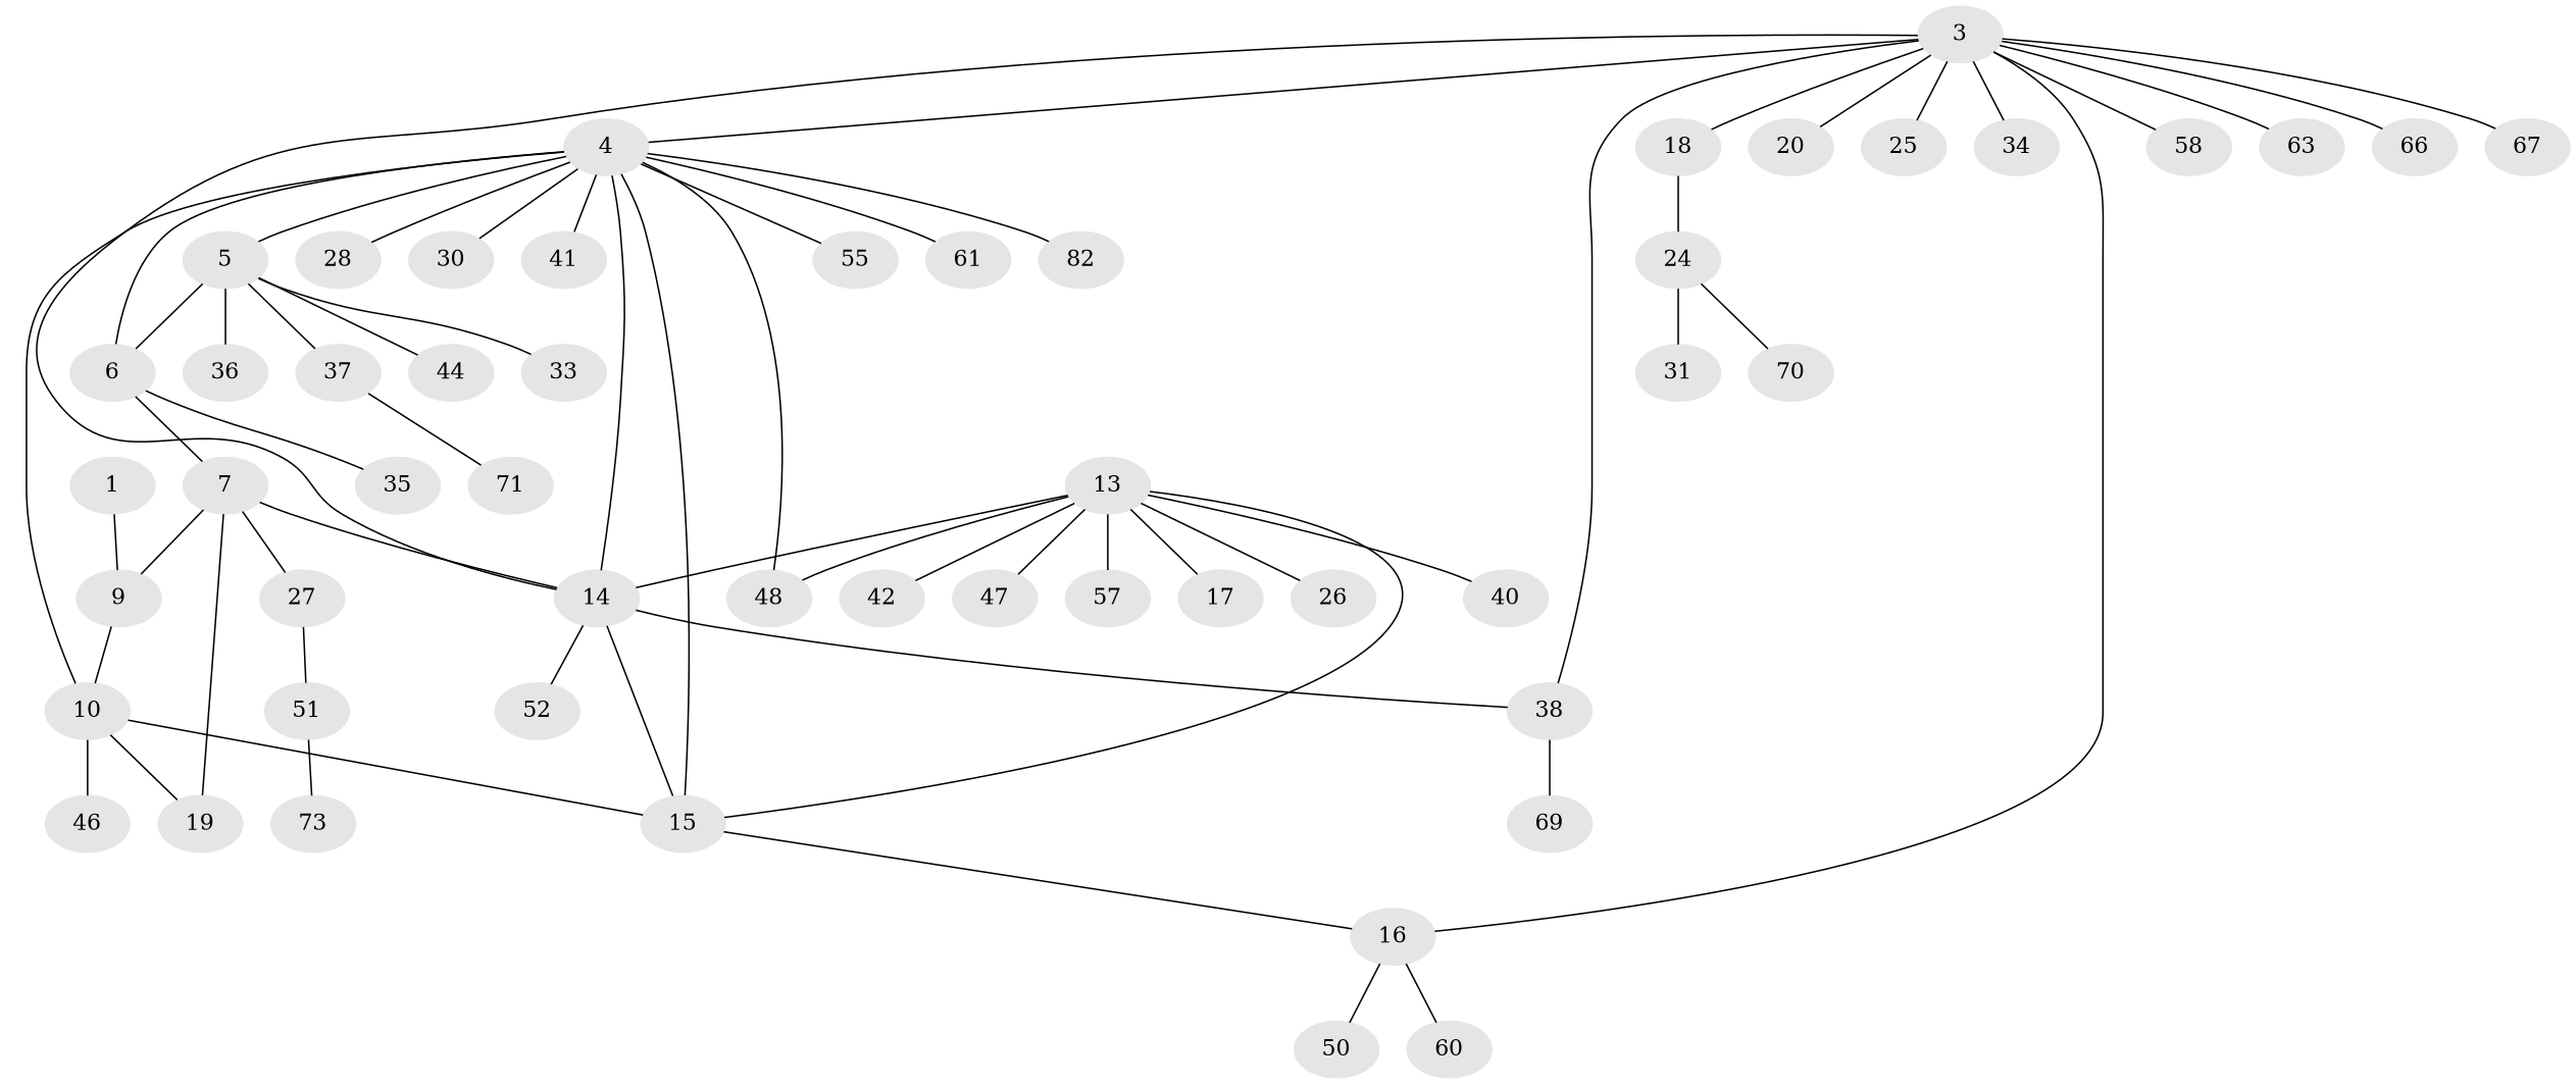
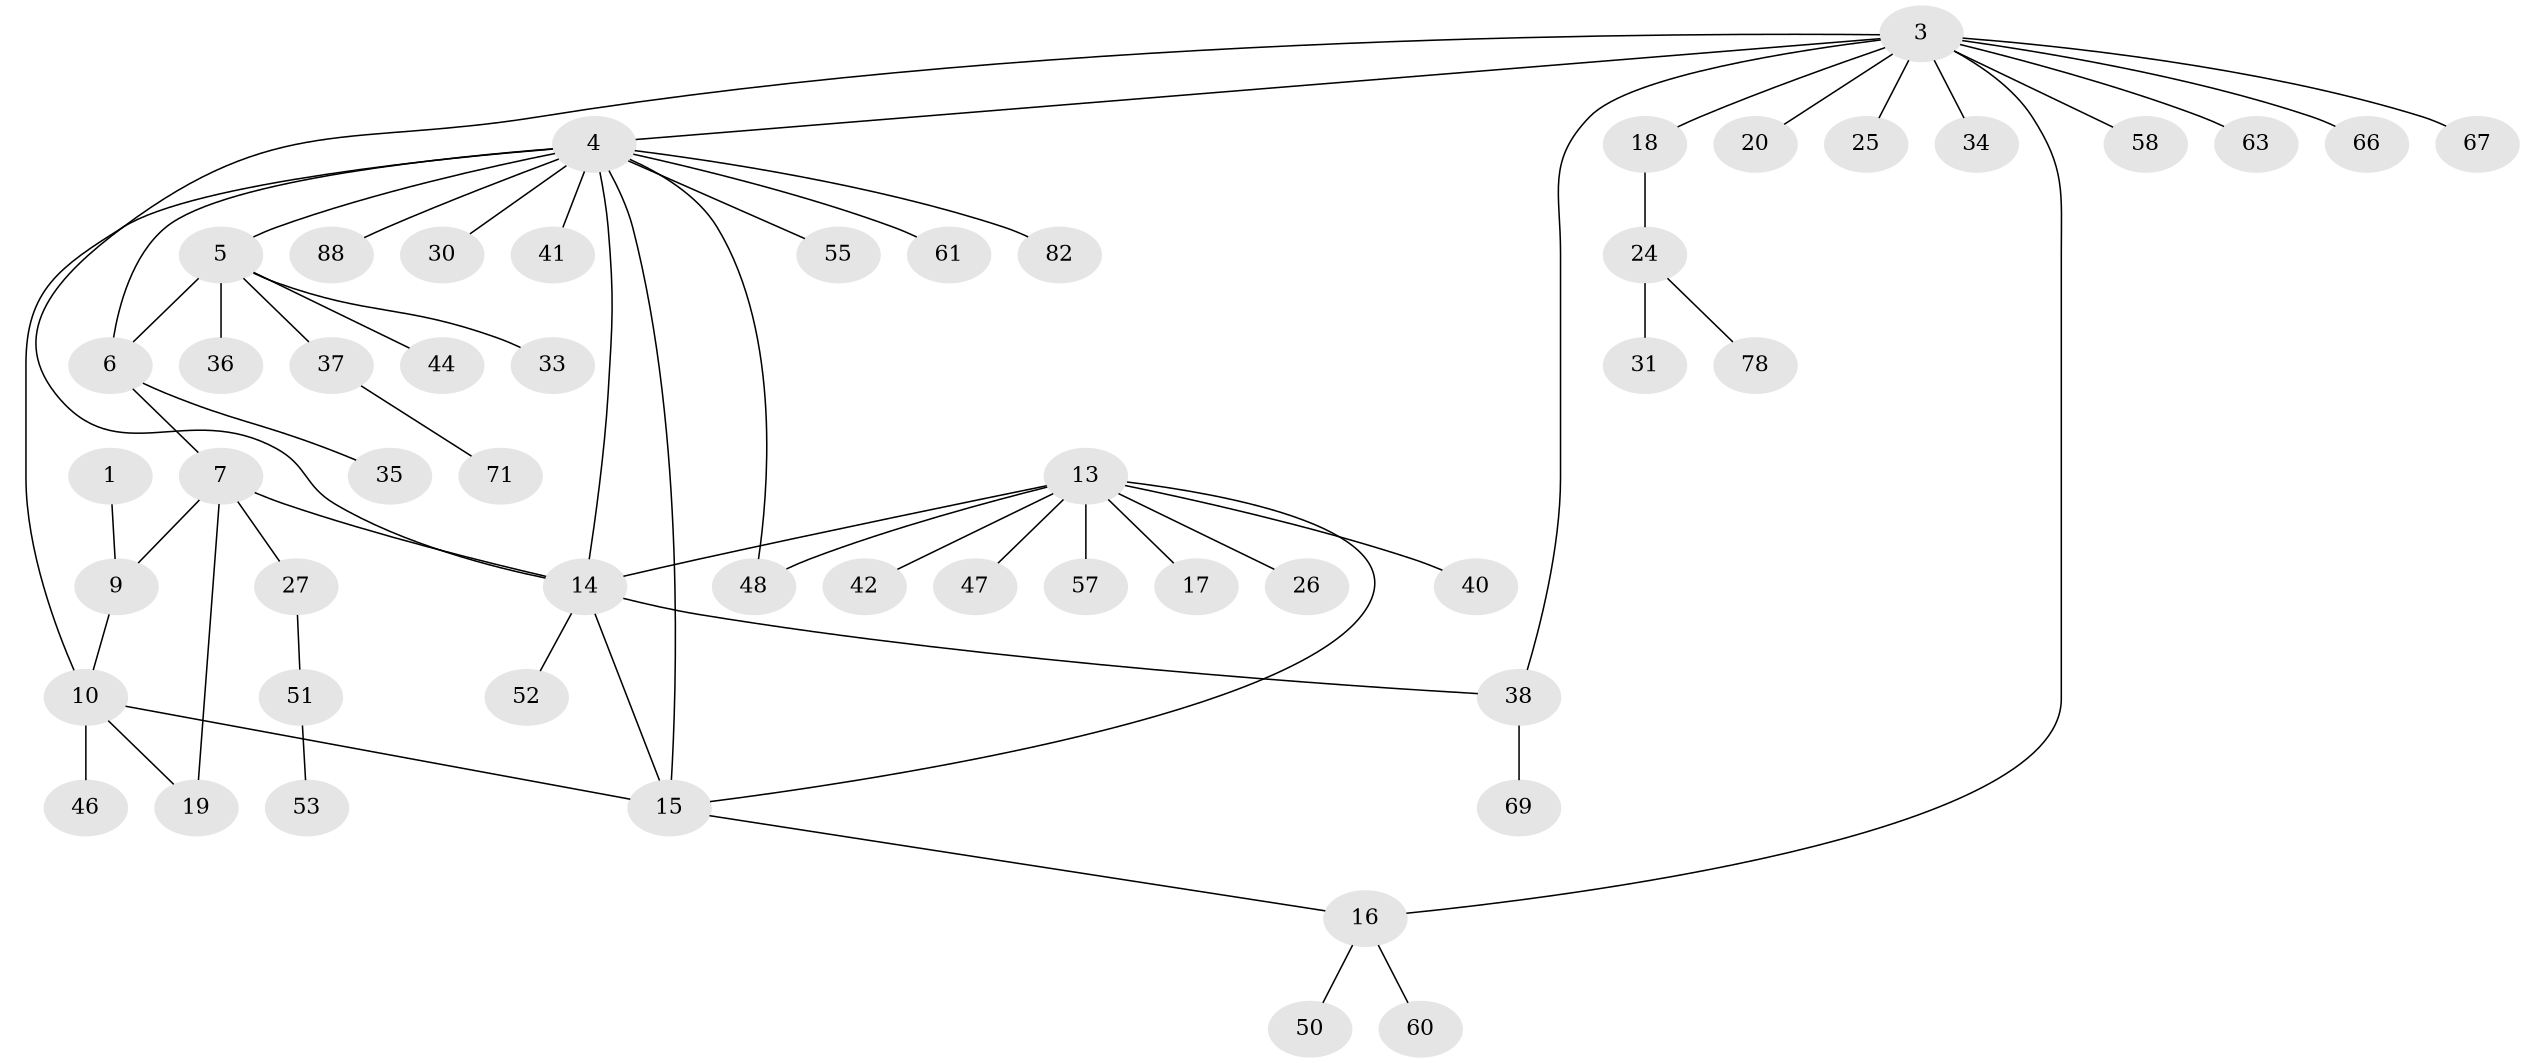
  graph {
    node [color=gray90 style=filled]
    1 [super="+2"]
    9 [super="+22"]
    3 [super="+72"]
    4 [super="+12"]
    14
    16 [super="+32"]
    18
    20 [super="+23"]
    25
    34
    38 [super="+43"]
    58
    63
    66
    67
    10 [super="+11"]
    15 [super="+29"]
    19
    46
    5 [super="+21"]
    6
-   28
+   28 [label=88]
    30
    41
    48 [super="+65"]
    55
    61
    n28 [label=82]
    52
    50
    60
    24 [super="+54"]
    69
    33
    36
    37 [super="+39"]
    44
    7 [super="+8"]
    35 [super="+59"]
    71
    27
    51 [super="+68"]
    13 [super="+56"]
    17
    26
    40
    42 [super="+45"]
    47 [super="+49"]
    57
    31
-   70
-   53 [label=73]
+   70 [label=78]
+   53
    1 -- 9
    9 -- 10
    3 -- 4
    3 -- 14
    3 -- 16
    3 -- 18
    3 -- 20
    3 -- 25
    3 -- 34
    3 -- 38
    3 -- 58
    3 -- 63
    3 -- 66
    3 -- 67
    4 -- 14
    4 -- 10 [weight=2]
    4 -- 15
    4 -- 5
    4 -- 6
    4 -- 28
    4 -- 30
    4 -- 41
    4 -- 48
    4 -- 55
    4 -- 61
    4 -- n28
    14 -- 38
    14 -- 15
    14 -- 52
    16 -- 50
    16 -- 60
    18 -- 24
    38 -- 69
    10 -- 15
    10 -- 19
    10 -- 46
    15 -- 16
    5 -- 6
    5 -- 33
    5 -- 36
    5 -- 37
    5 -- 44
    6 -- 7
    6 -- 35
    24 -- 31
    24 -- 70
    37 -- 71
    7 -- 9 [weight=2]
    7 -- 14
    7 -- 19
    7 -- 27
    27 -- 51
    51 -- 53
    13 -- 14
    13 -- 15
    13 -- 48
    13 -- 17
    13 -- 26
    13 -- 40
    13 -- 42
    13 -- 47
    13 -- 57
  }
